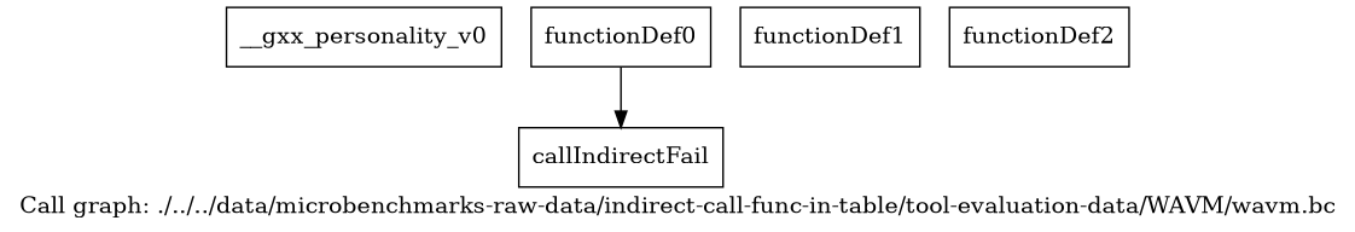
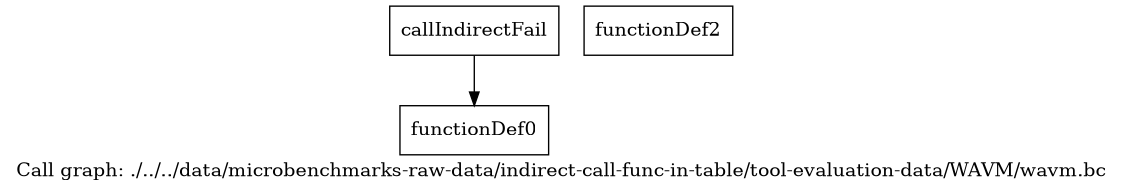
  digraph {
    label="Call graph: ./../../data/microbenchmarks-raw-data/indirect-call-func-in-table/tool-evaluation-data/WAVM/wavm.bc"
    node [shape=record]
-   n1 [label="{__gxx_personality_v0}"]
    n2 [label="{functionDef0}"]
    n3 [label="{callIndirectFail}"]
-   n4 [label="{functionDef1}"]
    n5 [label="{functionDef2}"]
-   n2 -> n3
+   n3 -> n2
  }
